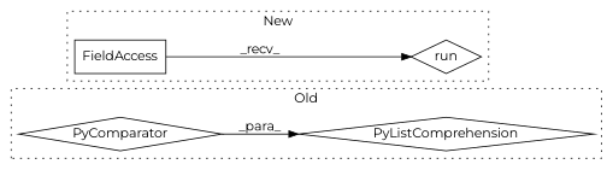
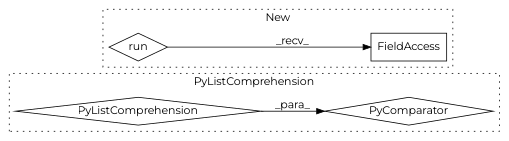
  digraph {
    fontname=Montserrat
    rankdir=LR
    node [fontname=Montserrat shape=diamond]
    edge [fontname=Montserrat]
    n1 [a=113 l=19 label=PyComparator s=912]
    n2 [a=109 l=99 label=PyListComprehension s=840]
    n3 [a=32 l="4,1" label=run s="743,773"]
    n4 [a=22 l=12 label=FieldAccess s=730 shape=box]
    subgraph cluster_1 {
-     label=Old
+     label=PyListComprehension
      style=dotted
      n1
      n2
    }
    subgraph cluster_2 {
      label=New
      style=dotted
      n3
      n4
    }
-   n1 -> n2 [label=_para_]
-   n4 -> n3 [label=_recv_]
+   n2 -> n1 [label=_para_]
+   n3 -> n4 [label=_recv_]
  }
